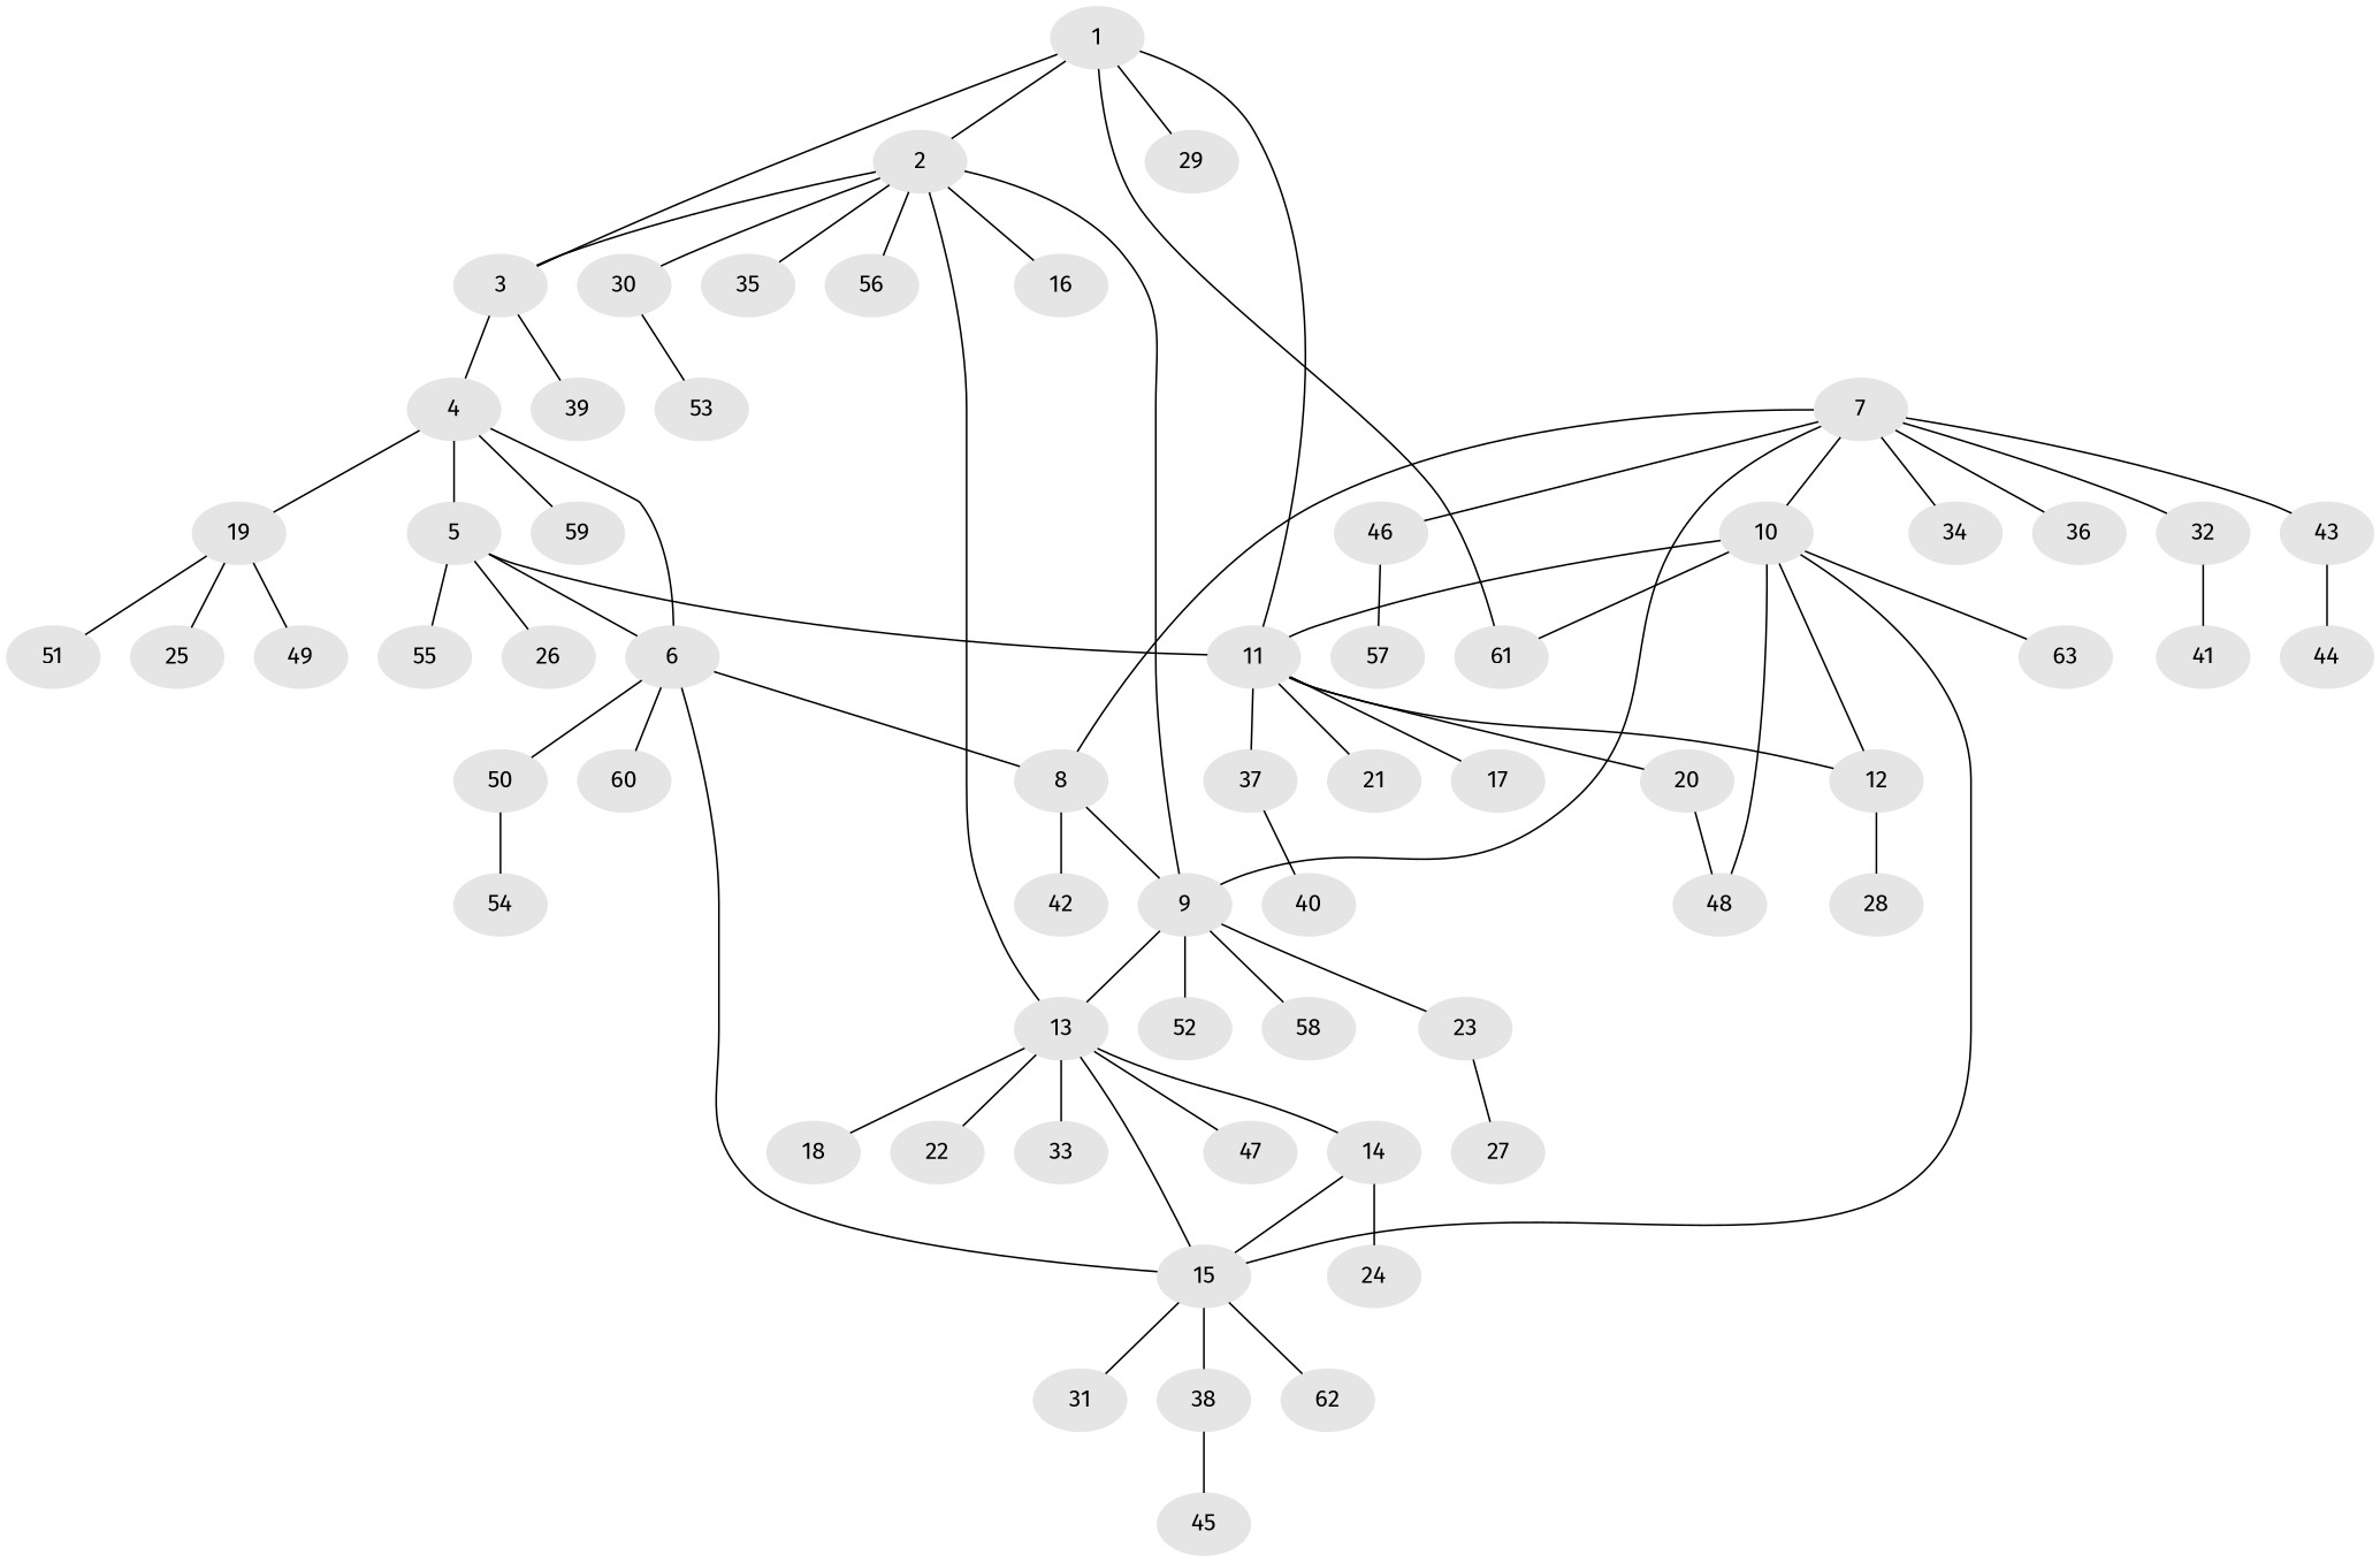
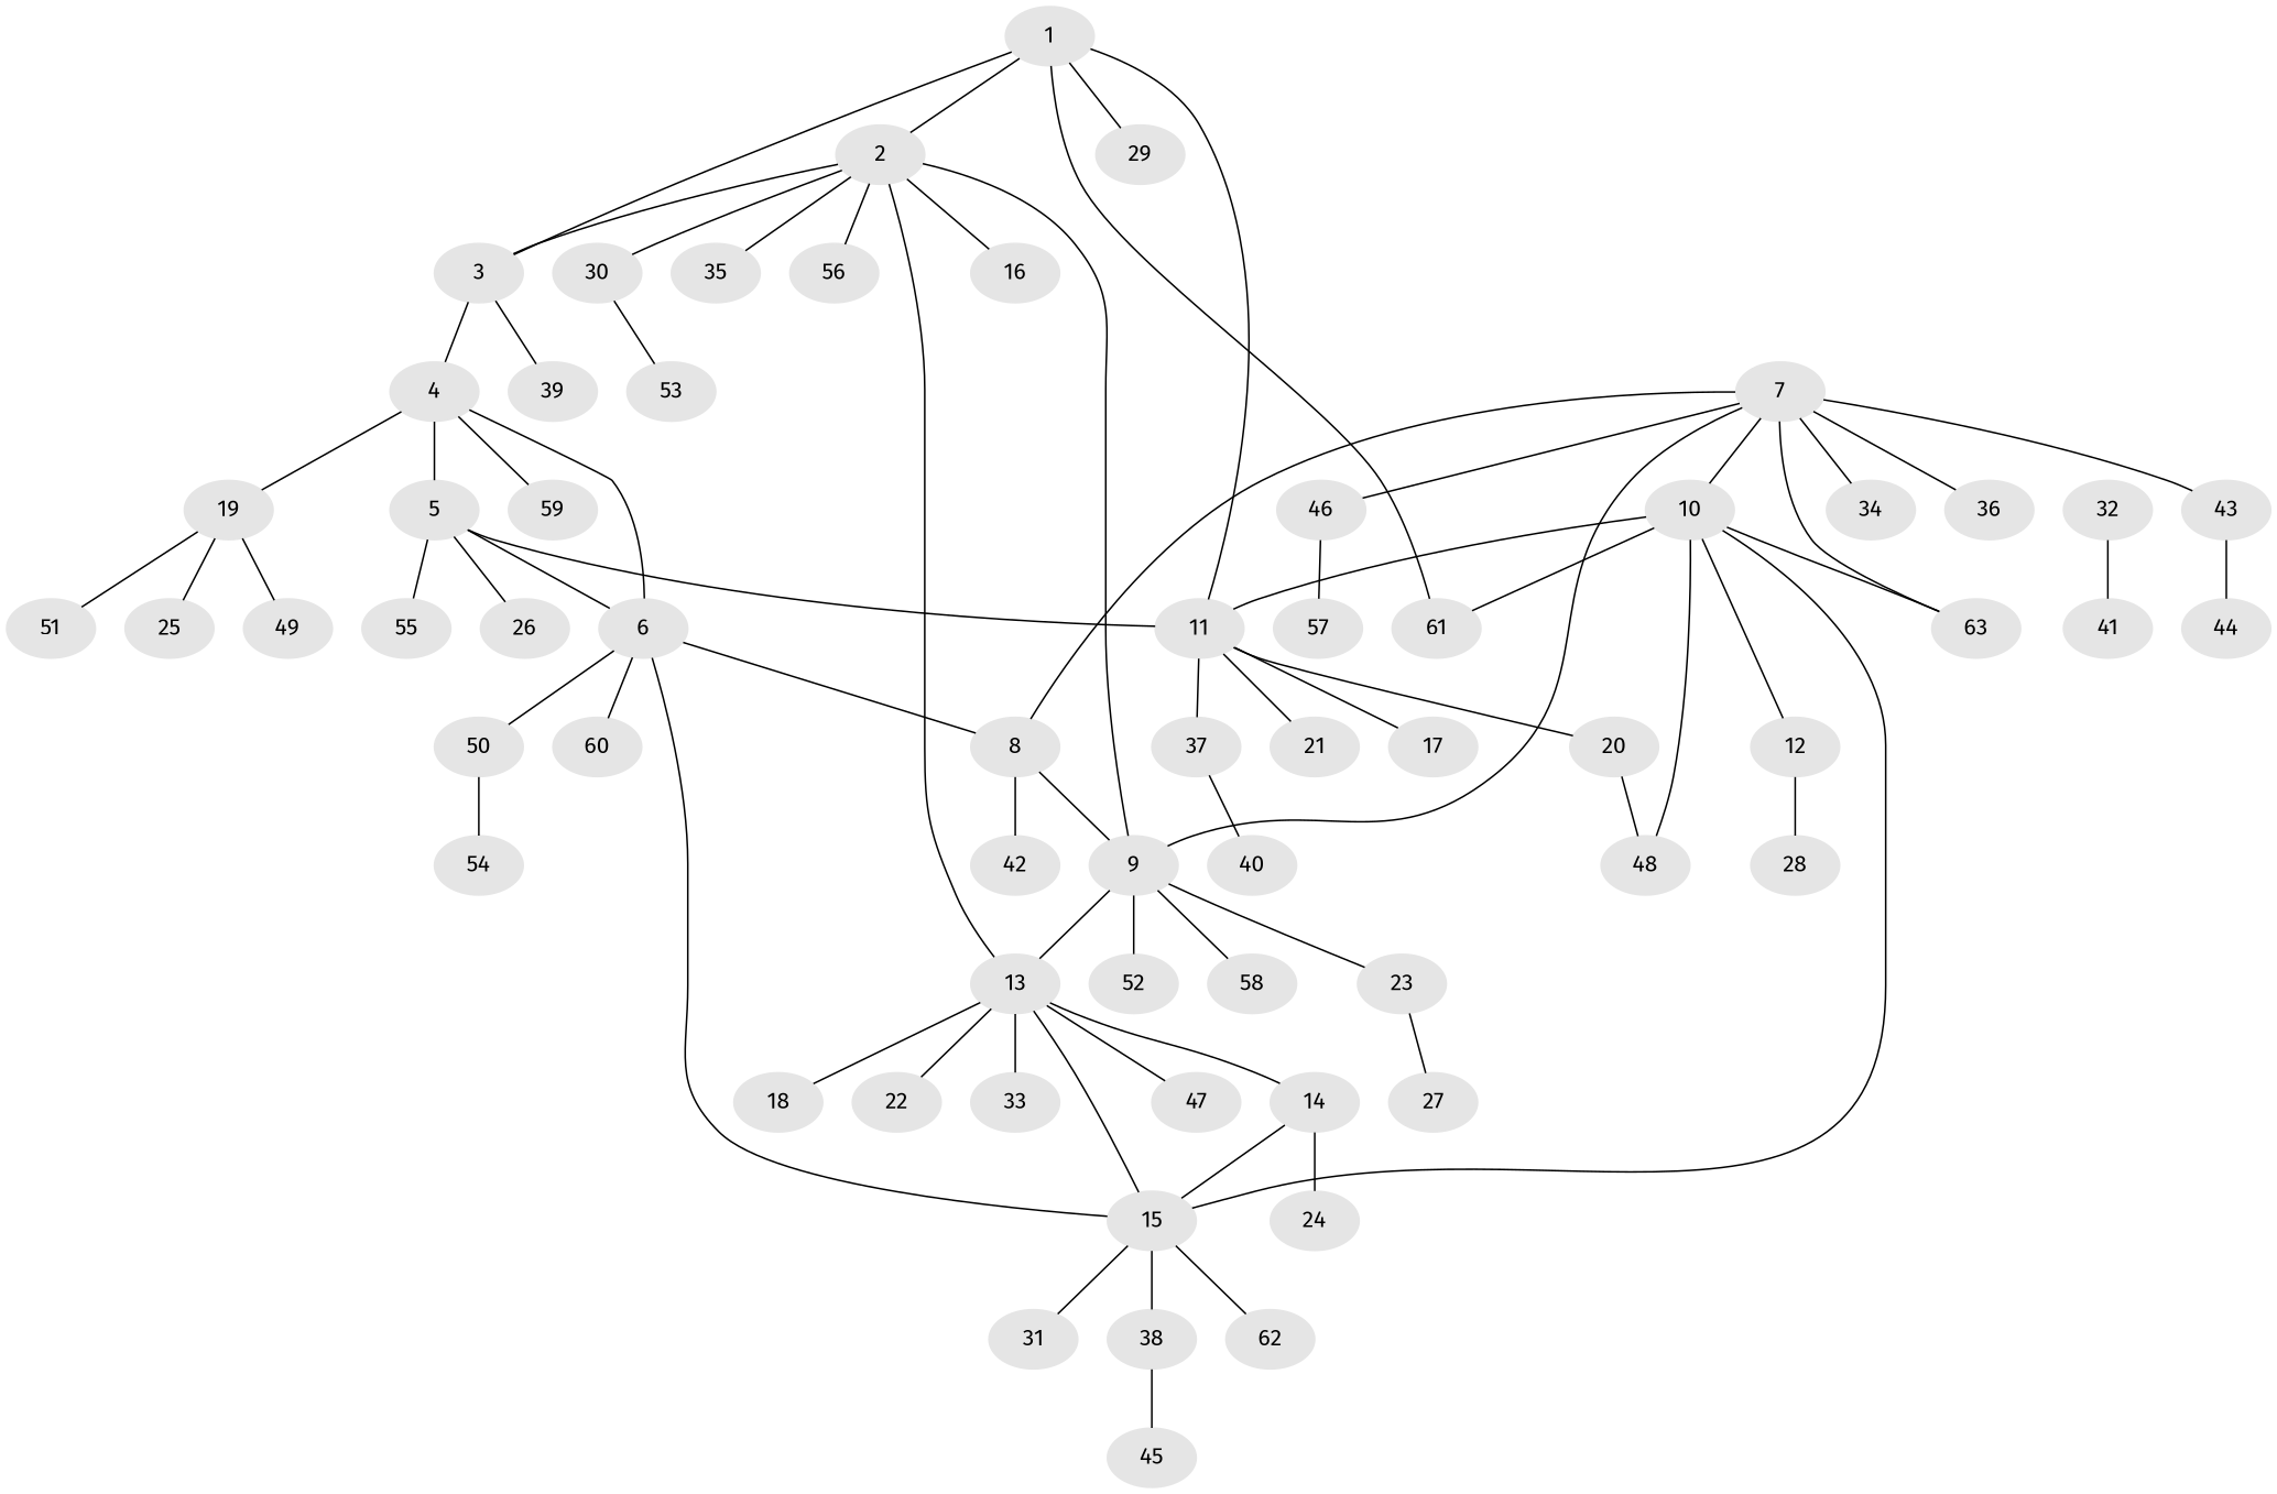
  graph {
    fontname="Fira Sans"
    node [color=gray90 fontname="Fira Sans" style=filled]
    edge [fontname="Fira Sans"]
    1
    2
    3
    11
    29
    61
    9
    13
    16
    30
    35
    56
    4
    39
    12
    17
    20
    21
    37
    23
    52
    58
    15
    47
    14
    18
    22
    33
    53
    5
    6
    19
    59
    26
    55
    8
    50
    60
    25
    49
    51
    42
    31
    38
    62
    54
    7
    10
    32
    34
    36
    43
    46
    63
    48
    41
    44
    57
    27
    28
    40
    24
    45
    1 -- 2
    1 -- 3
    1 -- 11
    1 -- 29
    1 -- 61
    2 -- 3
    2 -- 9
    2 -- 13
    2 -- 16
    2 -- 30
    2 -- 35
    2 -- 56
    3 -- 4
    3 -- 39
-   11 -- 12
    11 -- 17
    11 -- 20
    11 -- 21
    11 -- 37
    9 -- 13
    9 -- 23
    9 -- 52
    9 -- 58
    13 -- 15
    13 -- 47
    13 -- 14
    13 -- 18
    13 -- 22
    13 -- 33
    30 -- 53
    4 -- 5
    4 -- 6
    4 -- 19
    4 -- 59
    12 -- 28
    20 -- 48
    37 -- 40
    23 -- 27
    15 -- 31
    15 -- 38
    15 -- 62
    14 -- 15
    14 -- 24
    5 -- 11
    5 -- 6
    5 -- 26
    5 -- 55
    6 -- 15
    6 -- 8
    6 -- 50
    6 -- 60
    19 -- 25
    19 -- 49
    19 -- 51
    8 -- 9
    8 -- 42
    50 -- 54
    38 -- 45
    7 -- 9
    7 -- 8
    7 -- 10
-   7 -- 32
+   7 -- 63
    7 -- 34
    7 -- 36
    7 -- 43
    7 -- 46
    10 -- 11
    10 -- 61
    10 -- 12
    10 -- 15
    10 -- 63
    10 -- 48
    32 -- 41
    43 -- 44
    46 -- 57
  }
